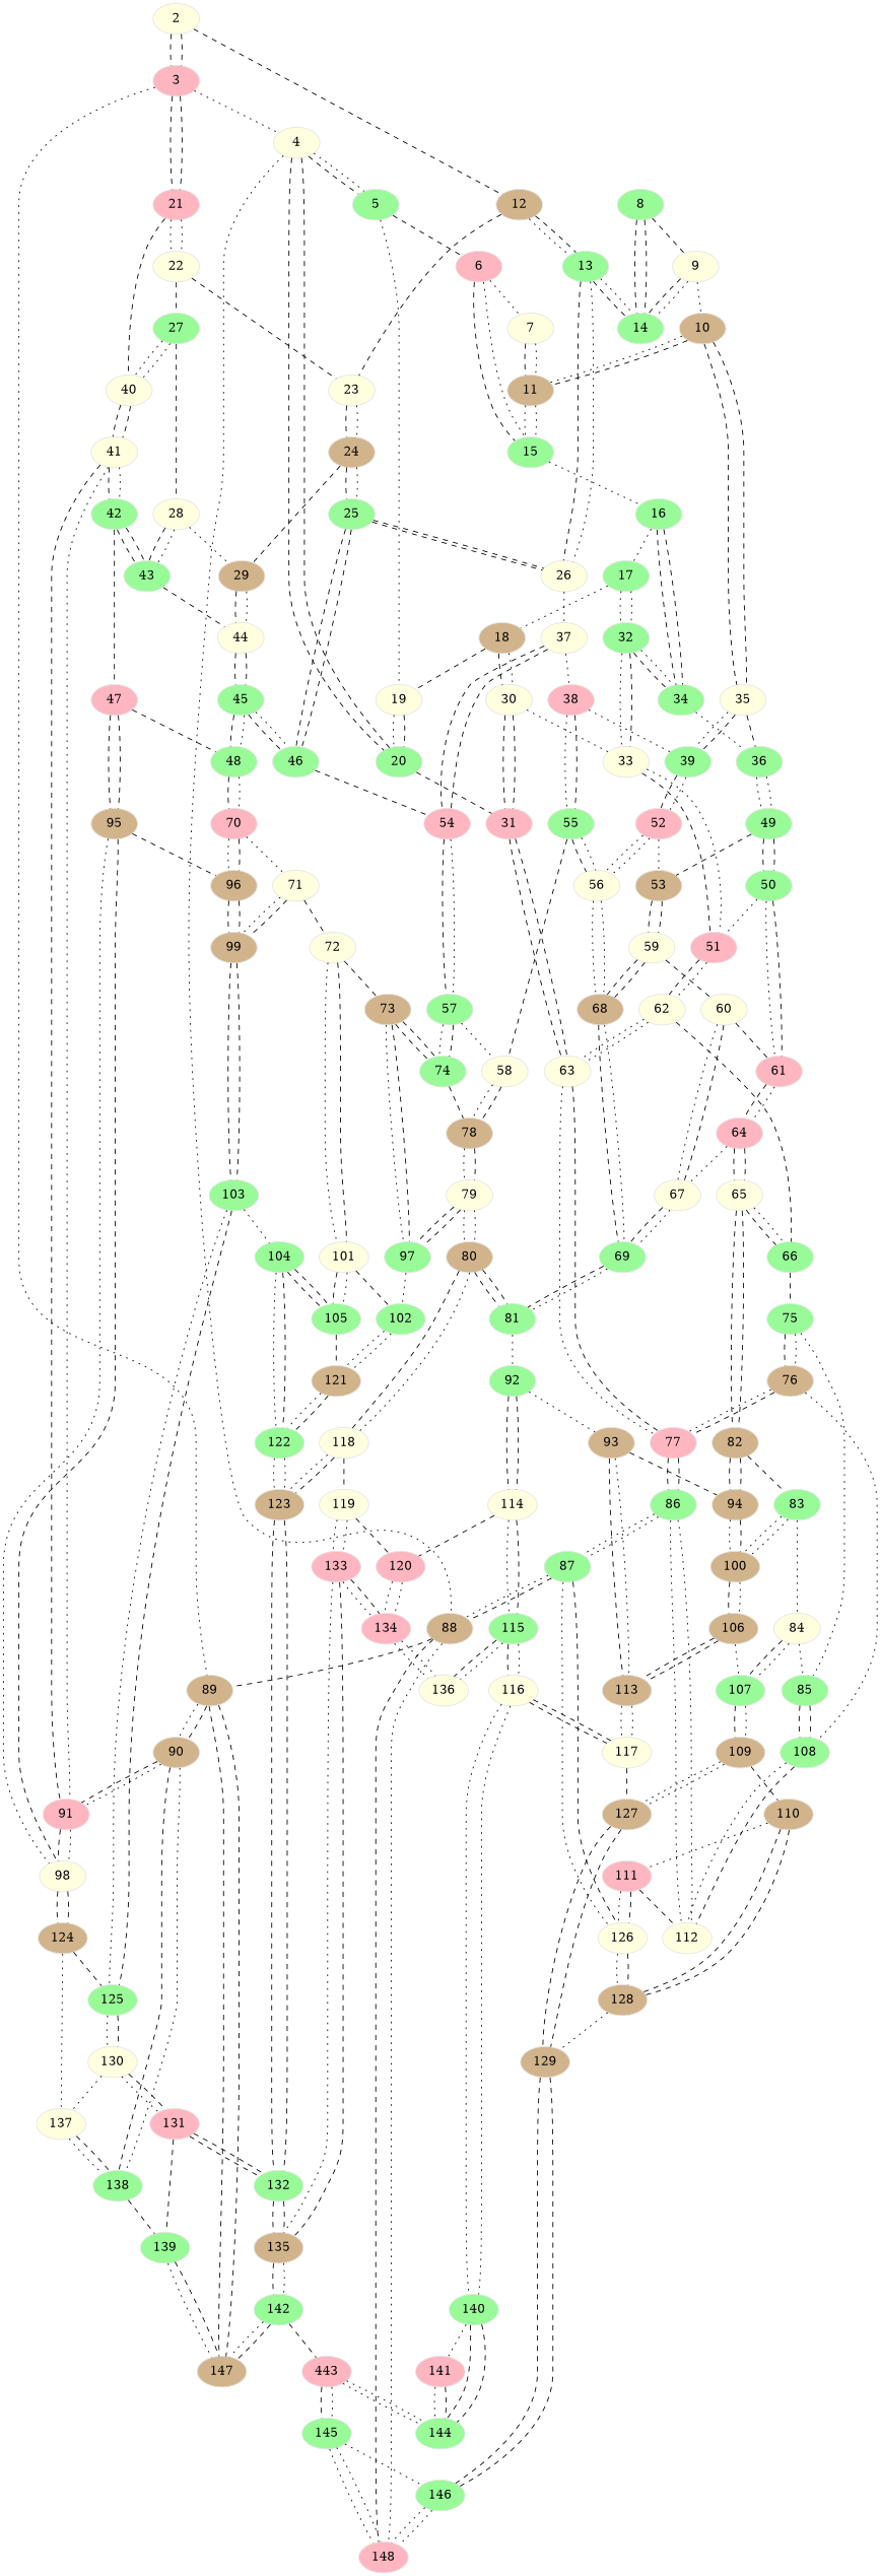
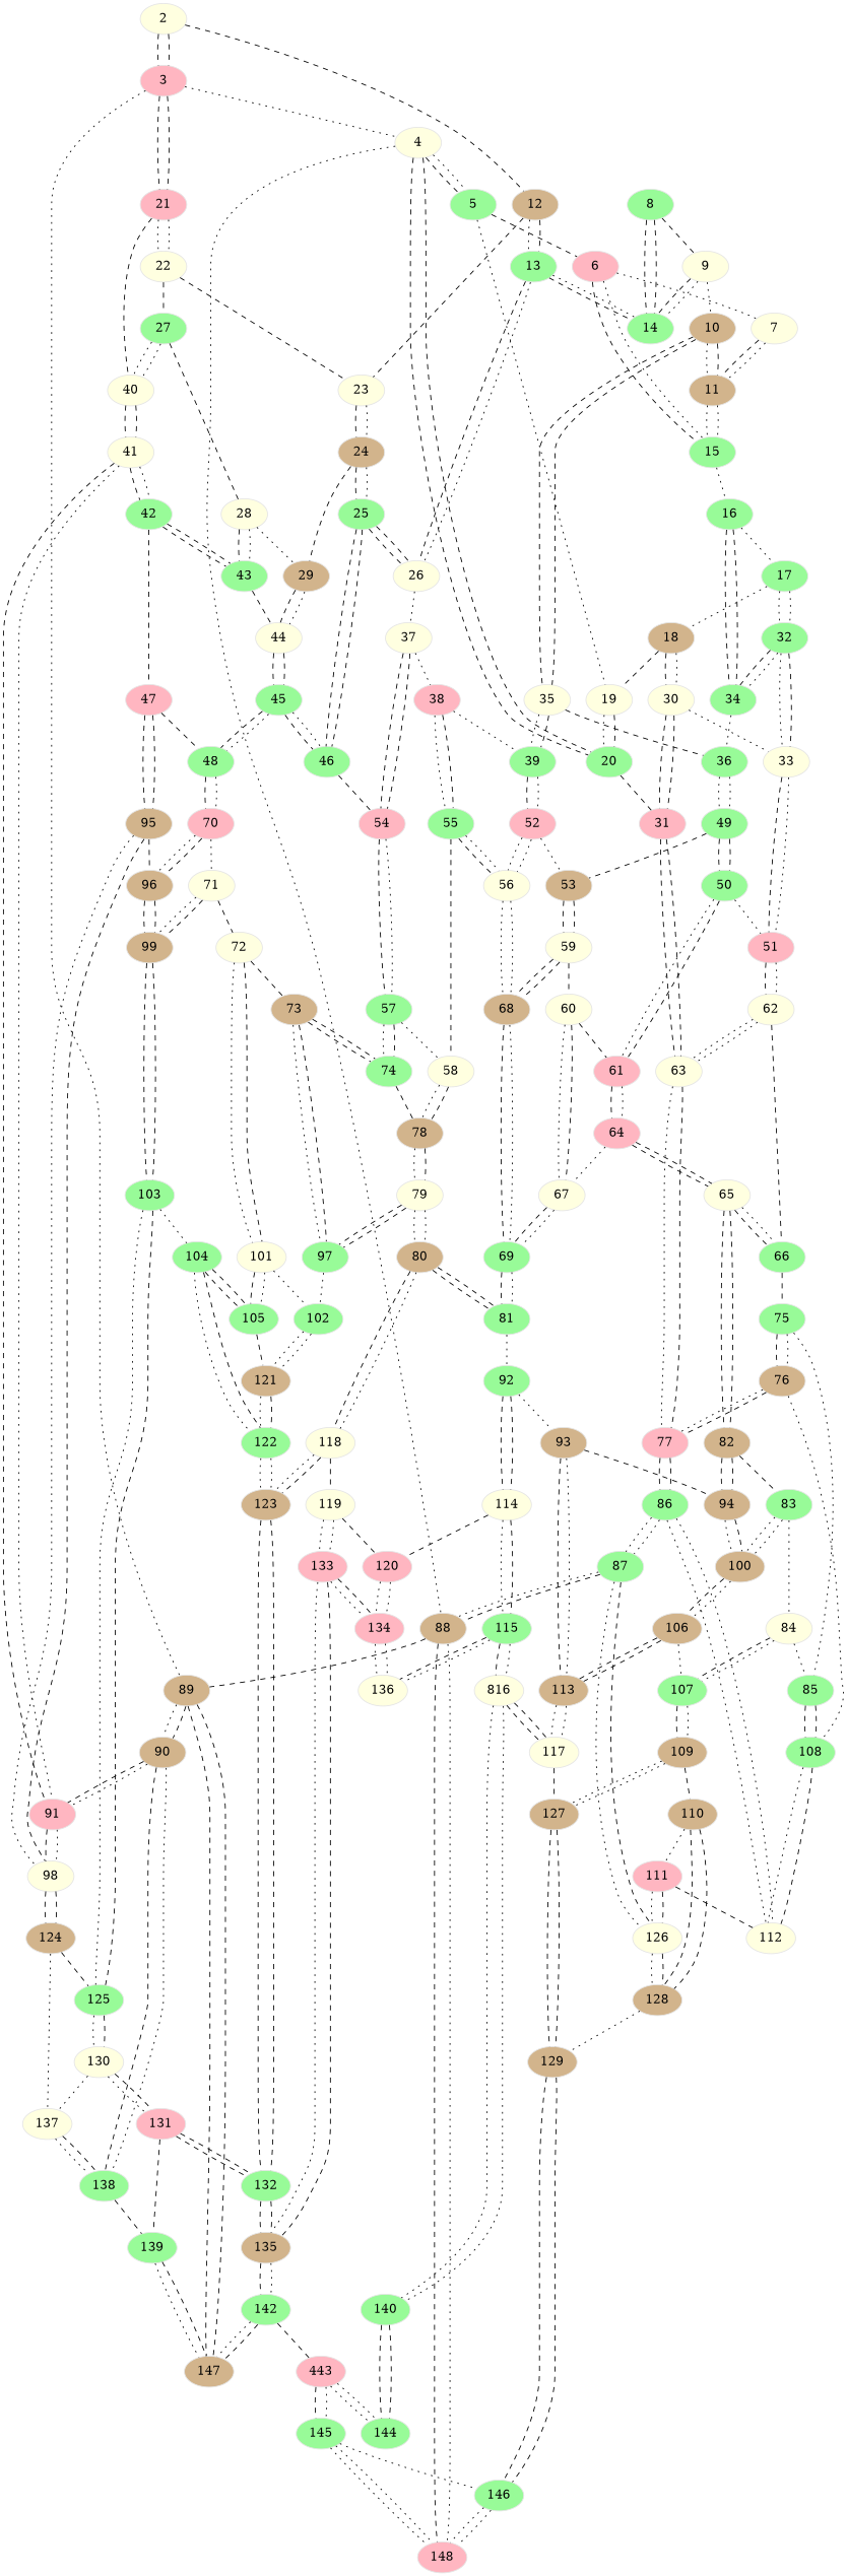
  graph {
    node [color=gray90 fillcolor=palegreen style=filled]
    edge [style=dashed]
    2 [fillcolor=lightyellow]
    3 [fillcolor=lightpink]
    12 [fillcolor=tan]
    9 [fillcolor=lightyellow]
    8
    14
    4 [fillcolor=lightyellow]
    21 [fillcolor=lightpink]
    89 [fillcolor=tan]
    13
    23 [fillcolor=lightyellow]
    5
    20
    88 [fillcolor=tan]
    22 [fillcolor=lightyellow]
    40 [fillcolor=lightyellow]
    90 [fillcolor=tan]
    147 [fillcolor=tan]
    6 [fillcolor=lightpink]
    19 [fillcolor=lightyellow]
    31 [fillcolor=lightpink]
    148 [fillcolor=lightpink]
    7 [fillcolor=lightyellow]
    15
    11 [fillcolor=tan]
    16
    10 [fillcolor=tan]
    35 [fillcolor=lightyellow]
    36
    39
    26 [fillcolor=lightyellow]
    24 [fillcolor=tan]
    37 [fillcolor=lightyellow]
    17
    34
    18 [fillcolor=tan]
    32
    30 [fillcolor=lightyellow]
    33 [fillcolor=lightyellow]
    63 [fillcolor=lightyellow]
    27
    41 [fillcolor=lightyellow]
    28 [fillcolor=lightyellow]
    25
    29 [fillcolor=tan]
    46
    44 [fillcolor=lightyellow]
    54 [fillcolor=lightpink]
    38 [fillcolor=lightpink]
    43
    45
    51 [fillcolor=lightpink]
    77 [fillcolor=lightpink]
    62 [fillcolor=lightyellow]
    49
    52 [fillcolor=lightpink]
    50
    53 [fillcolor=tan]
    55
    57
    56 [fillcolor=lightyellow]
    58 [fillcolor=lightyellow]
    42
    91 [fillcolor=lightpink]
    47 [fillcolor=lightpink]
    98 [fillcolor=lightyellow]
    48
    95 [fillcolor=tan]
    70 [fillcolor=lightpink]
    96 [fillcolor=tan]
    71 [fillcolor=lightyellow]
    61 [fillcolor=lightpink]
    59 [fillcolor=lightyellow]
    64 [fillcolor=lightpink]
    66
    68 [fillcolor=tan]
    60 [fillcolor=lightyellow]
    74
    78 [fillcolor=tan]
    69
    79 [fillcolor=lightyellow]
    67 [fillcolor=lightyellow]
    65 [fillcolor=lightyellow]
    75
    86
    82 [fillcolor=tan]
    83
    94 [fillcolor=tan]
    76 [fillcolor=tan]
    85
    81
    92
    72 [fillcolor=lightyellow]
    99 [fillcolor=tan]
    73 [fillcolor=tan]
    101 [fillcolor=lightyellow]
    103
    97
    102
    105
    108
    112 [fillcolor=lightyellow]
    87
    80 [fillcolor=tan]
    118 [fillcolor=lightyellow]
    119 [fillcolor=lightyellow]
    123 [fillcolor=tan]
    93 [fillcolor=tan]
    114 [fillcolor=lightyellow]
    84 [fillcolor=lightyellow]
    100 [fillcolor=tan]
    107
    106 [fillcolor=tan]
    109 [fillcolor=tan]
    126 [fillcolor=lightyellow]
    128 [fillcolor=tan]
    138
    139
    124 [fillcolor=tan]
    113 [fillcolor=tan]
    115
    120 [fillcolor=lightpink]
    117 [fillcolor=lightyellow]
    121 [fillcolor=tan]
    125
    137 [fillcolor=lightyellow]
    104
    122
    130 [fillcolor=lightyellow]
    110 [fillcolor=tan]
    127 [fillcolor=tan]
    111 [fillcolor=lightpink]
    129 [fillcolor=tan]
-   116 [fillcolor=lightyellow]
+   116 [fillcolor=lightyellow label=816]
    136 [fillcolor=lightyellow]
    134 [fillcolor=lightpink]
    140
-   141 [fillcolor=lightpink]
    144
    133 [fillcolor=lightpink]
    132
    135 [fillcolor=tan]
    131 [fillcolor=lightpink]
    146
    142
    n146 [fillcolor=lightpink label=443]
    145
    2 -- 3
    2 -- 3
    2 -- 12
    3 -- 4 [style=dotted]
    3 -- 21
    3 -- 21
    3 -- 89 [style=dotted]
    12 -- 13 [style=dotted]
    12 -- 13
    12 -- 23
    9 -- 14
    9 -- 14 [style=dotted]
    9 -- 10 [style=dotted]
    8 -- 9
    8 -- 14
    8 -- 14
    4 -- 5
    4 -- 5 [style=dotted]
    4 -- 20
    4 -- 20
    4 -- 88 [style=dotted]
    21 -- 22 [style=dotted]
    21 -- 22 [style=dotted]
    21 -- 40
    89 -- 90 [style=dotted]
    89 -- 90
    89 -- 147
    89 -- 147
    13 -- 14
    13 -- 14 [style=dotted]
    13 -- 26
    13 -- 26 [style=dotted]
    23 -- 24
    23 -- 24 [style=dotted]
    5 -- 6
    5 -- 19 [style=dotted]
    20 -- 31
    88 -- 89
    88 -- 148
    88 -- 148 [style=dotted]
    22 -- 23
    22 -- 27
    40 -- 41
    40 -- 41
    90 -- 91
    90 -- 91 [style=dotted]
    90 -- 138
    90 -- 138 [style=dotted]
    6 -- 7 [style=dotted]
    6 -- 15
    6 -- 15 [style=dotted]
    19 -- 20 [style=dotted]
    19 -- 20
    31 -- 63
    31 -- 63
    7 -- 11
    7 -- 11 [style=dotted]
    15 -- 16 [style=dotted]
    11 -- 15 [style=dotted]
    11 -- 15 [style=dotted]
    16 -- 17 [style=dotted]
    16 -- 34
    16 -- 34
    10 -- 11 [style=dotted]
    10 -- 11
    10 -- 35
    10 -- 35
    35 -- 36
    35 -- 39 [style=dotted]
    35 -- 39
    36 -- 49 [style=dotted]
    36 -- 49 [style=dotted]
    39 -- 52
    39 -- 52 [style=dotted]
    26 -- 37 [style=dotted]
    24 -- 25
    24 -- 25 [style=dotted]
    24 -- 29
    37 -- 54
    37 -- 54
    37 -- 38 [style=dotted]
    17 -- 18 [style=dotted]
    17 -- 32 [style=dotted]
    17 -- 32 [style=dotted]
    34 -- 36 [style=dotted]
    18 -- 19
    18 -- 30
    18 -- 30 [style=dotted]
    32 -- 34
    32 -- 34 [style=dotted]
    32 -- 33 [style=dotted]
    32 -- 33
    30 -- 31
    30 -- 31
    30 -- 33 [style=dotted]
    33 -- 51
    33 -- 51 [style=dotted]
    63 -- 77 [style=dotted]
    63 -- 77
    27 -- 40 [style=dotted]
    27 -- 40 [style=dotted]
    27 -- 28
    41 -- 42
    41 -- 42 [style=dotted]
    41 -- 91
    41 -- 91 [style=dotted]
    28 -- 29 [style=dotted]
    28 -- 43
    28 -- 43 [style=dotted]
    25 -- 26
    25 -- 26
    25 -- 46
    25 -- 46
    29 -- 44
    29 -- 44 [style=dotted]
    46 -- 54
    44 -- 45
    44 -- 45
    54 -- 57
    54 -- 57 [style=dotted]
    38 -- 39 [style=dotted]
    38 -- 55 [style=dotted]
    38 -- 55
    43 -- 44
    45 -- 46
    45 -- 46 [style=dotted]
    45 -- 48
    45 -- 48 [style=dotted]
    51 -- 62
    51 -- 62 [style=dotted]
    77 -- 86
    77 -- 86
    62 -- 63 [style=dotted]
    62 -- 63 [style=dotted]
    62 -- 66
    49 -- 50
    49 -- 50
    49 -- 53
    52 -- 53 [style=dotted]
    52 -- 56 [style=dotted]
    52 -- 56 [style=dotted]
    50 -- 51 [style=dotted]
    50 -- 61 [style=dotted]
    50 -- 61
    53 -- 59
    53 -- 59
    55 -- 56
    55 -- 56 [style=dotted]
    55 -- 58
    57 -- 58 [style=dotted]
    57 -- 74 [style=dotted]
    57 -- 74
    56 -- 68 [style=dotted]
    56 -- 68 [style=dotted]
    58 -- 78 [style=dotted]
    58 -- 78
    42 -- 43
    42 -- 43
    42 -- 47
    91 -- 98
    91 -- 98 [style=dotted]
    47 -- 48
    47 -- 95
    47 -- 95
    98 -- 124
    98 -- 124
    48 -- 70
    48 -- 70 [style=dotted]
    95 -- 98 [style=dotted]
    95 -- 98
    95 -- 96
    70 -- 96 [style=dotted]
    70 -- 96
    70 -- 71 [style=dotted]
    96 -- 99
    96 -- 99
    71 -- 72
    71 -- 99 [style=dotted]
    71 -- 99
    61 -- 64
    61 -- 64 [style=dotted]
    59 -- 68
    59 -- 68
    59 -- 60
    64 -- 67 [style=dotted]
    64 -- 65
    64 -- 65
    66 -- 75
    68 -- 69
    68 -- 69 [style=dotted]
    60 -- 61
    60 -- 67 [style=dotted]
    60 -- 67
    74 -- 78
    78 -- 79 [style=dotted]
    78 -- 79
    69 -- 81
    69 -- 81 [style=dotted]
    79 -- 97
    79 -- 97
    79 -- 80 [style=dotted]
    79 -- 80 [style=dotted]
    67 -- 69
    67 -- 69 [style=dotted]
    65 -- 66
    65 -- 66 [style=dotted]
    65 -- 82
    65 -- 82
    75 -- 76
    75 -- 76 [style=dotted]
    75 -- 85 [style=dotted]
    86 -- 112 [style=dotted]
    86 -- 112 [style=dotted]
    86 -- 87 [style=dotted]
    86 -- 87 [style=dotted]
    82 -- 83
    82 -- 94
    82 -- 94
    83 -- 84 [style=dotted]
    83 -- 100 [style=dotted]
    83 -- 100 [style=dotted]
    94 -- 100 [style=dotted]
    94 -- 100
    76 -- 77 [style=dotted]
    76 -- 77
    76 -- 108 [style=dotted]
    85 -- 108
    85 -- 108
    81 -- 92 [style=dotted]
    92 -- 93 [style=dotted]
    92 -- 114
    92 -- 114
    72 -- 73
    72 -- 101 [style=dotted]
    72 -- 101
    99 -- 103
    99 -- 103
    73 -- 74
    73 -- 74
    73 -- 97 [style=dotted]
    73 -- 97
-   101 -- 102
+   101 -- 102 [style=dotted]
    101 -- 105
    101 -- 105 [style=dotted]
    103 -- 125 [style=dotted]
    103 -- 125
    103 -- 104 [style=dotted]
    97 -- 102 [style=dotted]
    102 -- 121 [style=dotted]
    102 -- 121 [style=dotted]
    105 -- 121
    108 -- 112 [style=dotted]
    108 -- 112
    87 -- 88 [style=dotted]
    87 -- 88
    87 -- 126 [style=dotted]
    87 -- 126
    80 -- 81
    80 -- 81
    80 -- 118
    80 -- 118 [style=dotted]
    118 -- 119
    118 -- 123 [style=dotted]
    118 -- 123
    119 -- 120
    119 -- 133 [style=dotted]
    119 -- 133 [style=dotted]
    123 -- 132
    123 -- 132
    93 -- 94
    93 -- 113
    93 -- 113 [style=dotted]
    114 -- 115 [style=dotted]
    114 -- 115
    114 -- 120
    84 -- 85 [style=dotted]
    84 -- 107
    84 -- 107 [style=dotted]
    100 -- 106
    100 -- 106 [style=dotted]
    107 -- 109
    107 -- 109 [style=dotted]
    106 -- 107 [style=dotted]
    106 -- 113
    106 -- 113
    109 -- 110
    109 -- 127 [style=dotted]
    109 -- 127 [style=dotted]
    126 -- 128 [style=dotted]
    126 -- 128
    128 -- 129 [style=dotted]
    138 -- 139
    139 -- 147 [style=dotted]
    139 -- 147
    124 -- 125
    124 -- 137 [style=dotted]
    113 -- 117 [style=dotted]
    113 -- 117 [style=dotted]
    115 -- 116
    115 -- 116 [style=dotted]
    115 -- 136
    115 -- 136 [style=dotted]
    120 -- 134 [style=dotted]
    120 -- 134 [style=dotted]
    117 -- 127
    121 -- 122 [style=dotted]
    121 -- 122
    125 -- 130 [style=dotted]
    125 -- 130
    137 -- 138 [style=dotted]
    137 -- 138
    104 -- 105
    104 -- 105
    104 -- 122 [style=dotted]
    104 -- 122
    122 -- 123 [style=dotted]
    122 -- 123 [style=dotted]
    130 -- 137 [style=dotted]
    130 -- 131 [style=dotted]
    130 -- 131
    110 -- 128
    110 -- 128
    110 -- 111 [style=dotted]
    127 -- 129
    127 -- 129
    111 -- 112
    111 -- 126 [style=dotted]
    111 -- 126
    129 -- 146
    129 -- 146
    116 -- 117
    116 -- 117
    116 -- 140 [style=dotted]
    116 -- 140 [style=dotted]
    134 -- 136 [style=dotted]
    134 -- 136 [style=dotted]
-   140 -- 141 [style=dotted]
    140 -- 144
    140 -- 144
-   141 -- 144 [style=dotted]
-   141 -- 144
    133 -- 134 [style=dotted]
    133 -- 134
    133 -- 135 [style=dotted]
    133 -- 135
    132 -- 135
    132 -- 135
    135 -- 142
    135 -- 142 [style=dotted]
    131 -- 139
    131 -- 132
    131 -- 132
    146 -- 148 [style=dotted]
    146 -- 148 [style=dotted]
    142 -- 147 [style=dotted]
    142 -- 147
    142 -- n146
    n146 -- 144 [style=dotted]
    n146 -- 144 [style=dotted]
    n146 -- 145
    n146 -- 145 [style=dotted]
    145 -- 148 [style=dotted]
    145 -- 148 [style=dotted]
    145 -- 146 [style=dotted]
  }
